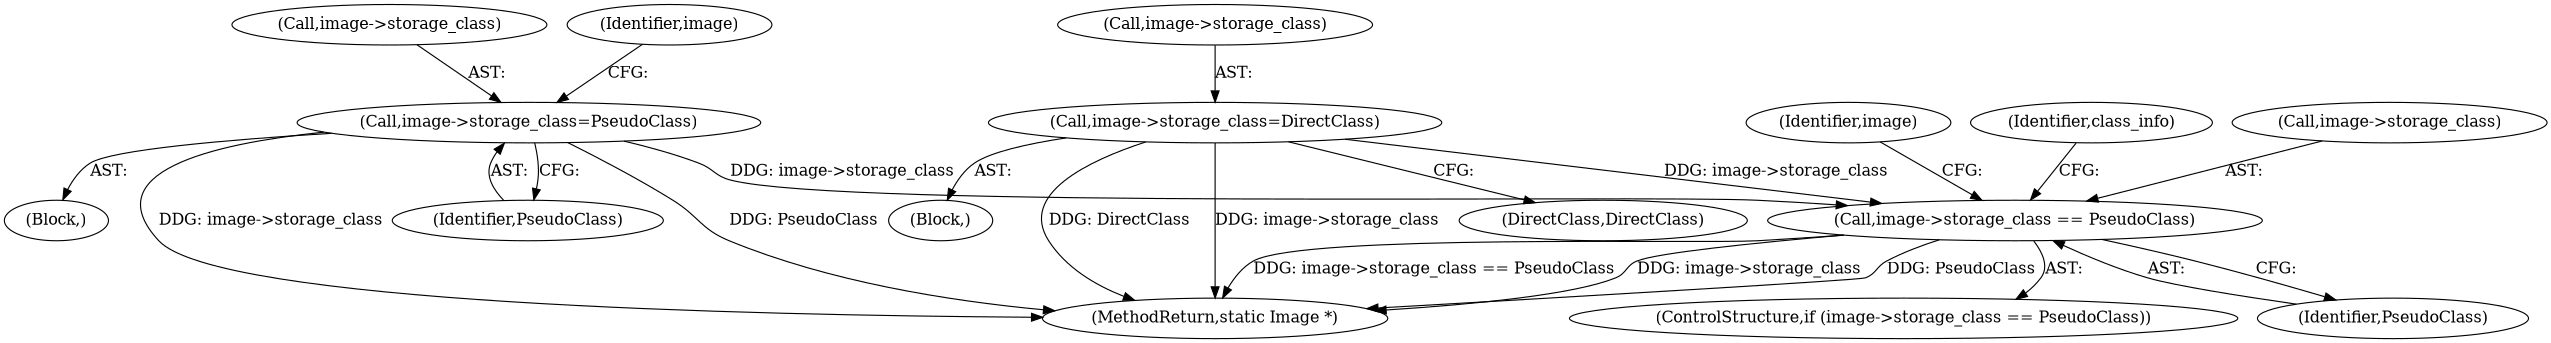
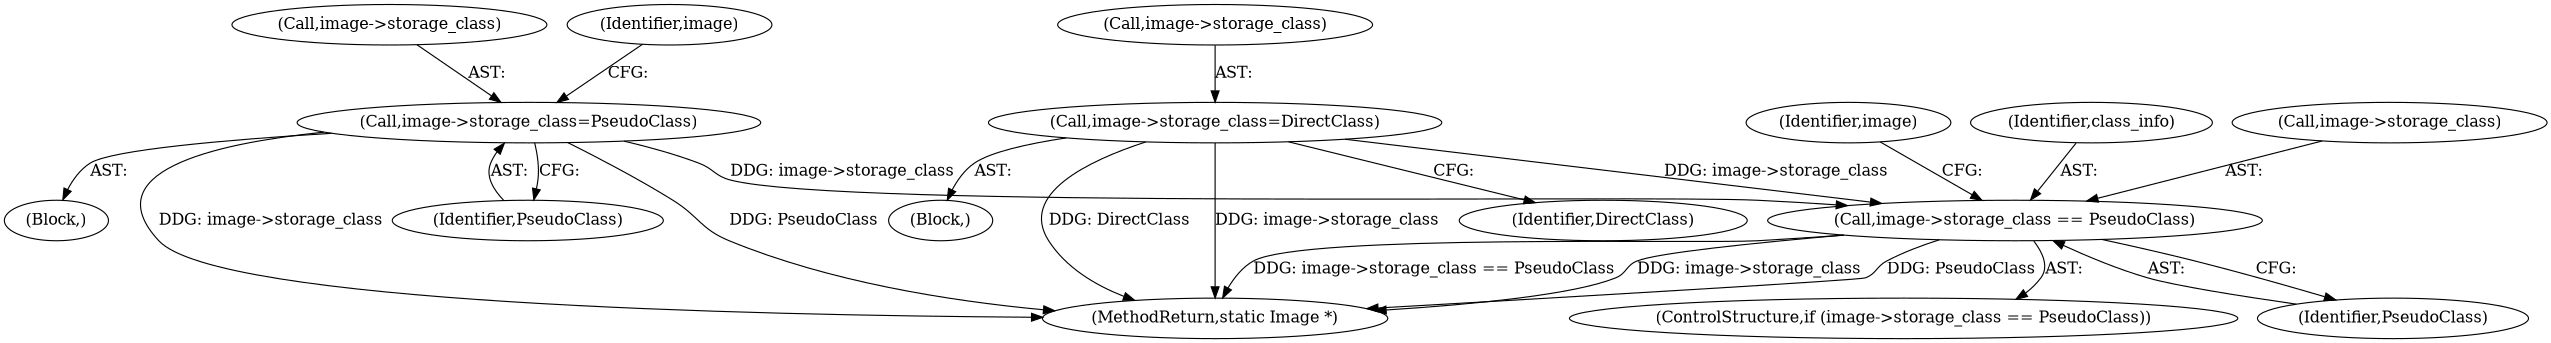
  digraph {
    n1 [label="(Call,image->storage_class == PseudoClass)"]
    n2 [label="(Identifier,PseudoClass)"]
    n3 [label="(ControlStructure,if (image->storage_class == PseudoClass))"]
    n4 [label="(MethodReturn,static Image *)"]
    n5 [label="(Call,image->storage_class=PseudoClass)"]
    n6 [label="(Identifier,PseudoClass)"]
    n7 [label="(Block,)"]
    n8 [label="(Call,image->storage_class=DirectClass)"]
-   n9 [label="(DirectClass,DirectClass)"]
+   n9 [label="(Identifier,DirectClass)"]
    n10 [label="(Block,)"]
    n11 [label="(Call,image->storage_class)"]
    n12 [label="(Identifier,image)"]
    n13 [label="(Identifier,class_info)"]
    n14 [label="(Identifier,image)"]
    n15 [label="(Call,image->storage_class)"]
    n16 [label="(Call,image->storage_class)"]
    n1 -> n2 [label="CFG: "]
    n1 -> n3 [label="AST: "]
    n1 -> n4 [label="DDG: PseudoClass"]
    n1 -> n4 [label="DDG: image->storage_class == PseudoClass"]
    n1 -> n4 [label="DDG: image->storage_class"]
    n2 -> n1 [label="AST: "]
    n5 -> n1 [label="DDG: image->storage_class"]
    n5 -> n4 [label="DDG: image->storage_class"]
    n5 -> n4 [label="DDG: PseudoClass"]
    n5 -> n6 [label="CFG: "]
    n5 -> n7 [label="AST: "]
    n6 -> n5 [label="AST: "]
    n8 -> n1 [label="DDG: image->storage_class"]
    n8 -> n4 [label="DDG: DirectClass"]
    n8 -> n4 [label="DDG: image->storage_class"]
    n8 -> n9 [label="CFG: "]
    n8 -> n10 [label="AST: "]
    n11 -> n5 [label="AST: "]
    n12 -> n1 [label="CFG: "]
-   n13 -> n1 [label="CFG: "]
+   n13 -> n1 [label="AST: "]
    n14 -> n5 [label="CFG: "]
    n15 -> n8 [label="AST: "]
    n16 -> n1 [label="AST: "]
  }
